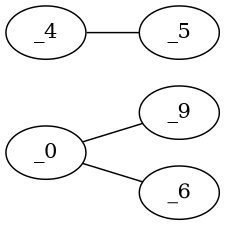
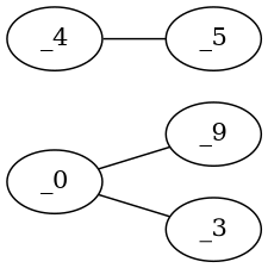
  graph {
    fontname="DejaVu Serif"
    rankdir=LR
    node [fontname="DejaVu Serif"]
    edge [fontname="DejaVu Serif"]
    _0 [x=2.31147 y=2.63738]
    n2 [label=_9 x=2.16163 y=0.128414]
-   _3 [x=1.12077 y=2.17027 label=_6]
+   _3 [x=1.12077 y=2.17027]
    _5 [x=2.29437 y=1.73176]
    _4 [x=0.366448 y=2.24453]
    _0 -- n2
    _0 -- _3
    _4 -- _5
  }
